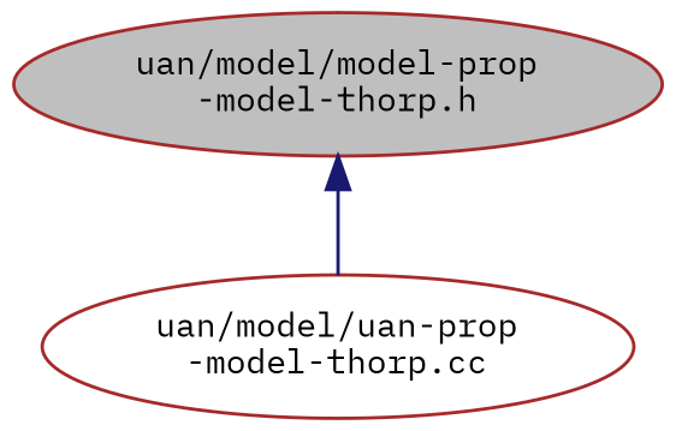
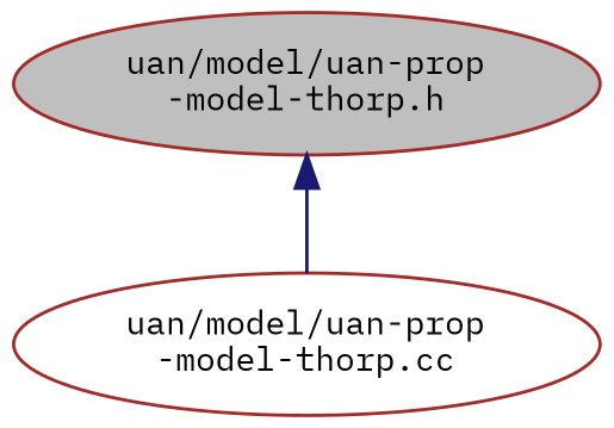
  digraph {
    fontname="IBM Plex Mono"
    node [color=brown fontname="IBM Plex Mono" fontsize=10 shape=ellipse style=filled]
-   n1 [fillcolor=grey75 fontcolor=black height=0.2 label="uan/model/model-prop\l-model-thorp.h" width=0.4]
+   n1 [fillcolor=grey75 fontcolor=black height=0.2 label="uan/model/uan-prop\l-model-thorp.h" width=0.4]
    n2 [fillcolor=white height=0.2 label="uan/model/uan-prop\l-model-thorp.cc" width=0.4]
    n1 -> n2 [color=midnightblue dir=back fontname="IBM Plex Mono" fontsize=10 labelfontname=Helvetica labelfontsize=10 style=solid]
  }
